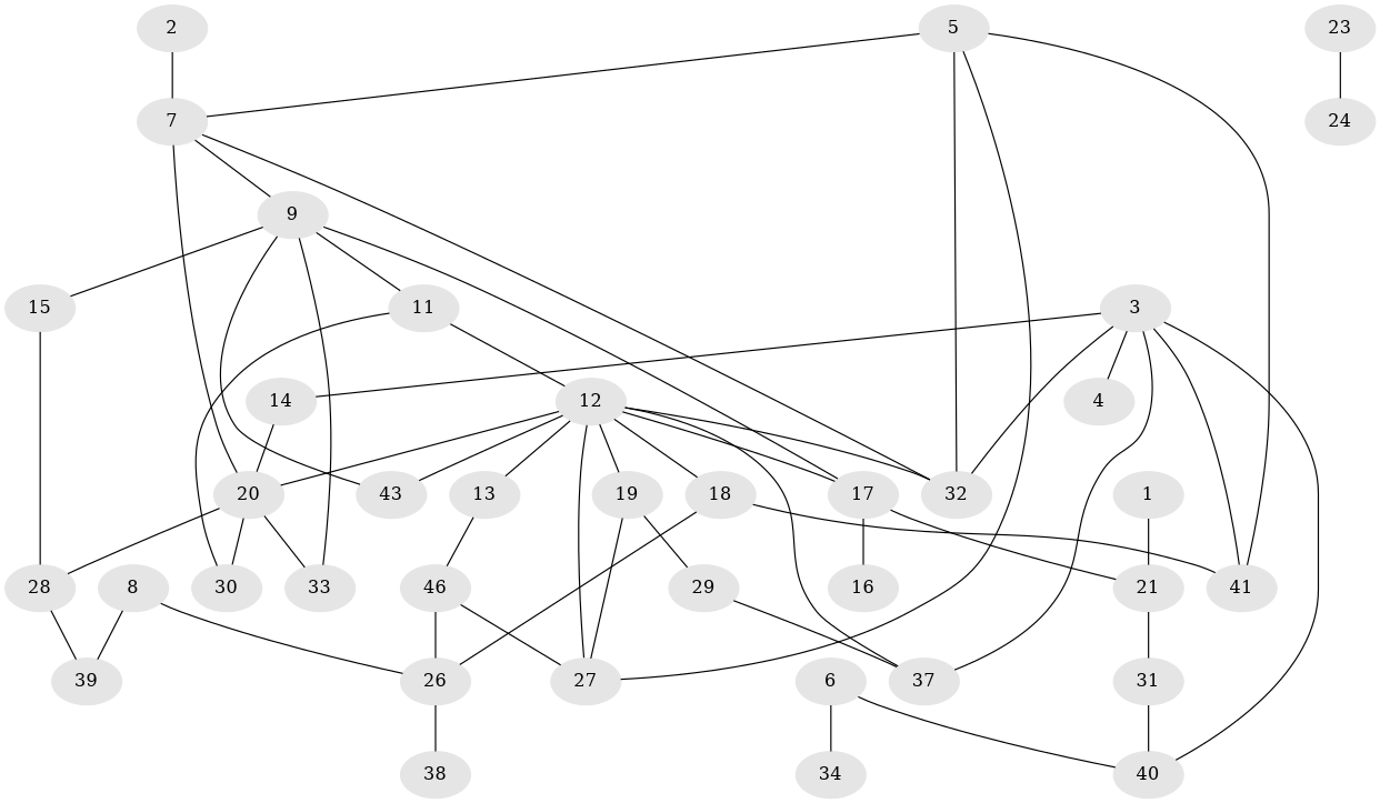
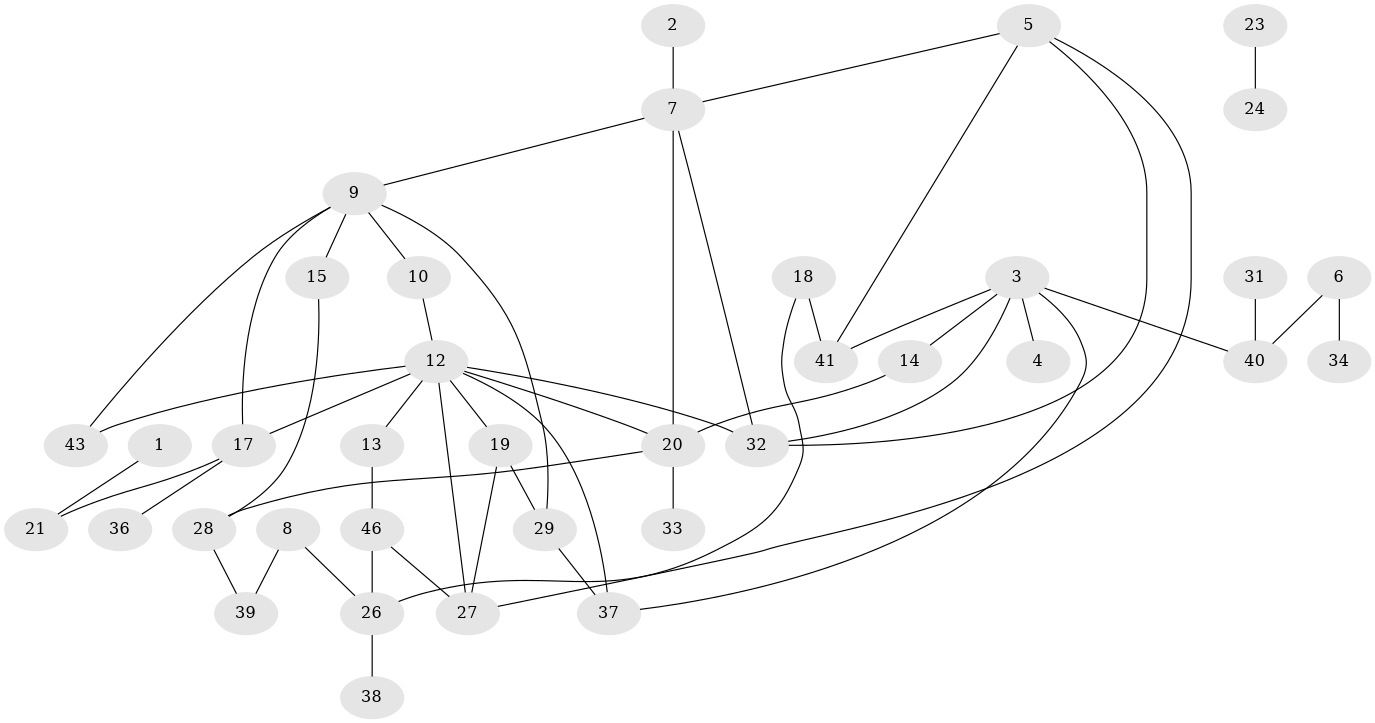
  graph {
    node [color=gray90 style=filled]
    edge [weight=1.0]
    1
    21
    31
    2
    7
    32
    9
    20
    3
    4
    14
    37
    40
    41
    5
    27
    6
    34
-   10 [label=11]
+   10
    15
    17
    29
    43
-   30
    28
    33
    8
    26
    39
    38
    12
-   36 [label=16]
+   36
    13
    18
    19
    n36 [label=46]
    23
    24
    1 -- 21
-   21 -- 31
    31 -- 40
    2 -- 7 [weight=2.0]
    7 -- 32
    7 -- 9
    7 -- 20 [weight=3.0]
    9 -- 10
    9 -- 15
    9 -- 17
-   9 -- 33
+   9 -- 29
    9 -- 43
-   20 -- 30
    20 -- 28
    20 -- 33 [weight=2.0]
    3 -- 32
    3 -- 4
    3 -- 14
    3 -- 37
    3 -- 40
    3 -- 41
    14 -- 20
    5 -- 7
    5 -- 32
    5 -- 41
    5 -- 27
    6 -- 40
    6 -- 34
-   10 -- 30
    10 -- 12
    15 -- 28
    17 -- 21
    17 -- 36
    29 -- 37
    28 -- 39
    8 -- 26
    8 -- 39
    26 -- 38
    12 -- 32
    12 -- 20
    12 -- 37
    12 -- 27
    12 -- 17
    12 -- 43
    12 -- 13
-   12 -- 18
    12 -- 19
    13 -- n36
    18 -- 41
    18 -- 26
    19 -- 27
    19 -- 29
    n36 -- 27
    n36 -- 26
    23 -- 24
  }
